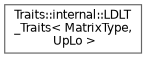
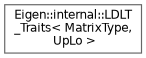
  digraph {
    rankdir=LR
-   n1 [color=grey40 fillcolor=white fontname=Helvetica fontsize=10 height=0.2 label="Traits::internal::LDLT\l_Traits\< MatrixType,\l UpLo \>" shape=box style=filled width=0.4]
+   n1 [color=grey40 fillcolor=white fontname=Helvetica fontsize=10 height=0.2 label="Eigen::internal::LDLT\l_Traits\< MatrixType,\l UpLo \>" shape=box style=filled width=0.4]
  }
